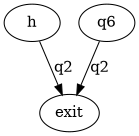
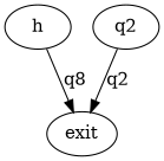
  digraph {
    n1 [label=h line=48 order=32]
    n2 [label=exit order=8231]
-   n3 [label=q6 order=0]
-   n1 -> n2 [label=q2]
+   n3 [label=q2 order=0]
+   n1 -> n2 [label=q8]
    n3 -> n2 [label=q2]
  }
